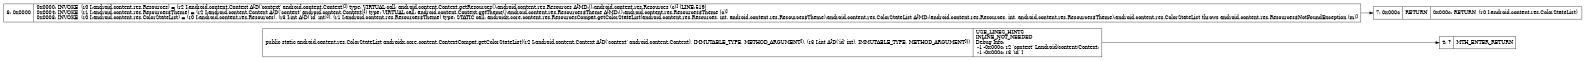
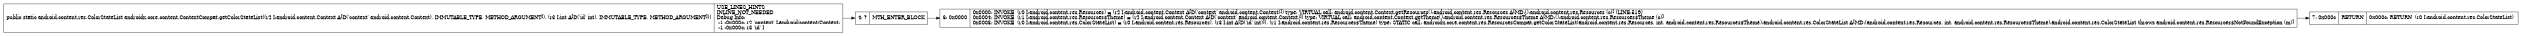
  digraph {
    rankdir=LR
    node [shape=record]
-   n1 [label="{4\:\ ?|MTH_ENTER_RETURN\l}"]
+   n1 [label="{4\:\ ?|MTH_ENTER_BLOCK\l}"]
    n2 [label="{6\:\ 0x0000|0x0000: INVOKE  (r0 I:android.content.res.Resources) = (r2 I:android.content.Context A[D('context' android.content.Context)]) type: VIRTUAL call: android.content.Context.getResources():android.content.res.Resources A[MD:():android.content.res.Resources (c)] (LINE:519)\l0x0004: INVOKE  (r1 I:android.content.res.Resources$Theme) = (r2 I:android.content.Context A[D('context' android.content.Context)]) type: VIRTUAL call: android.content.Context.getTheme():android.content.res.Resources$Theme A[MD:():android.content.res.Resources$Theme (c)]\l0x0008: INVOKE  (r0 I:android.content.res.ColorStateList) = (r0 I:android.content.res.Resources), (r3 I:int A[D('id' int)]), (r1 I:android.content.res.Resources$Theme) type: STATIC call: androidx.core.content.res.ResourcesCompat.getColorStateList(android.content.res.Resources, int, android.content.res.Resources$Theme):android.content.res.ColorStateList A[MD:(android.content.res.Resources, int, android.content.res.Resources$Theme):android.content.res.ColorStateList throws android.content.res.Resources$NotFoundException (m)]\l}"]
    n3 [label="{7\:\ 0x000c|RETURN\l|0x000c: RETURN  (r0 I:android.content.res.ColorStateList) \l}"]
    n4 [label="{public static android.content.res.ColorStateList androidx.core.content.ContextCompat.getColorStateList((r2 I:android.content.Context A[D('context' android.content.Context), IMMUTABLE_TYPE, METHOD_ARGUMENT]), (r3 I:int A[D('id' int), IMMUTABLE_TYPE, METHOD_ARGUMENT]))  | USE_LINES_HINTS\lINLINE_NOT_NEEDED\lDebug Info:\l  \-1 \-0x000c: r2 'context' Landroid\/content\/Context;\l  \-1 \-0x000c: r3 'id' I\l}"]
+   n1 -> n2
    n2 -> n3
    n4 -> n1
  }
